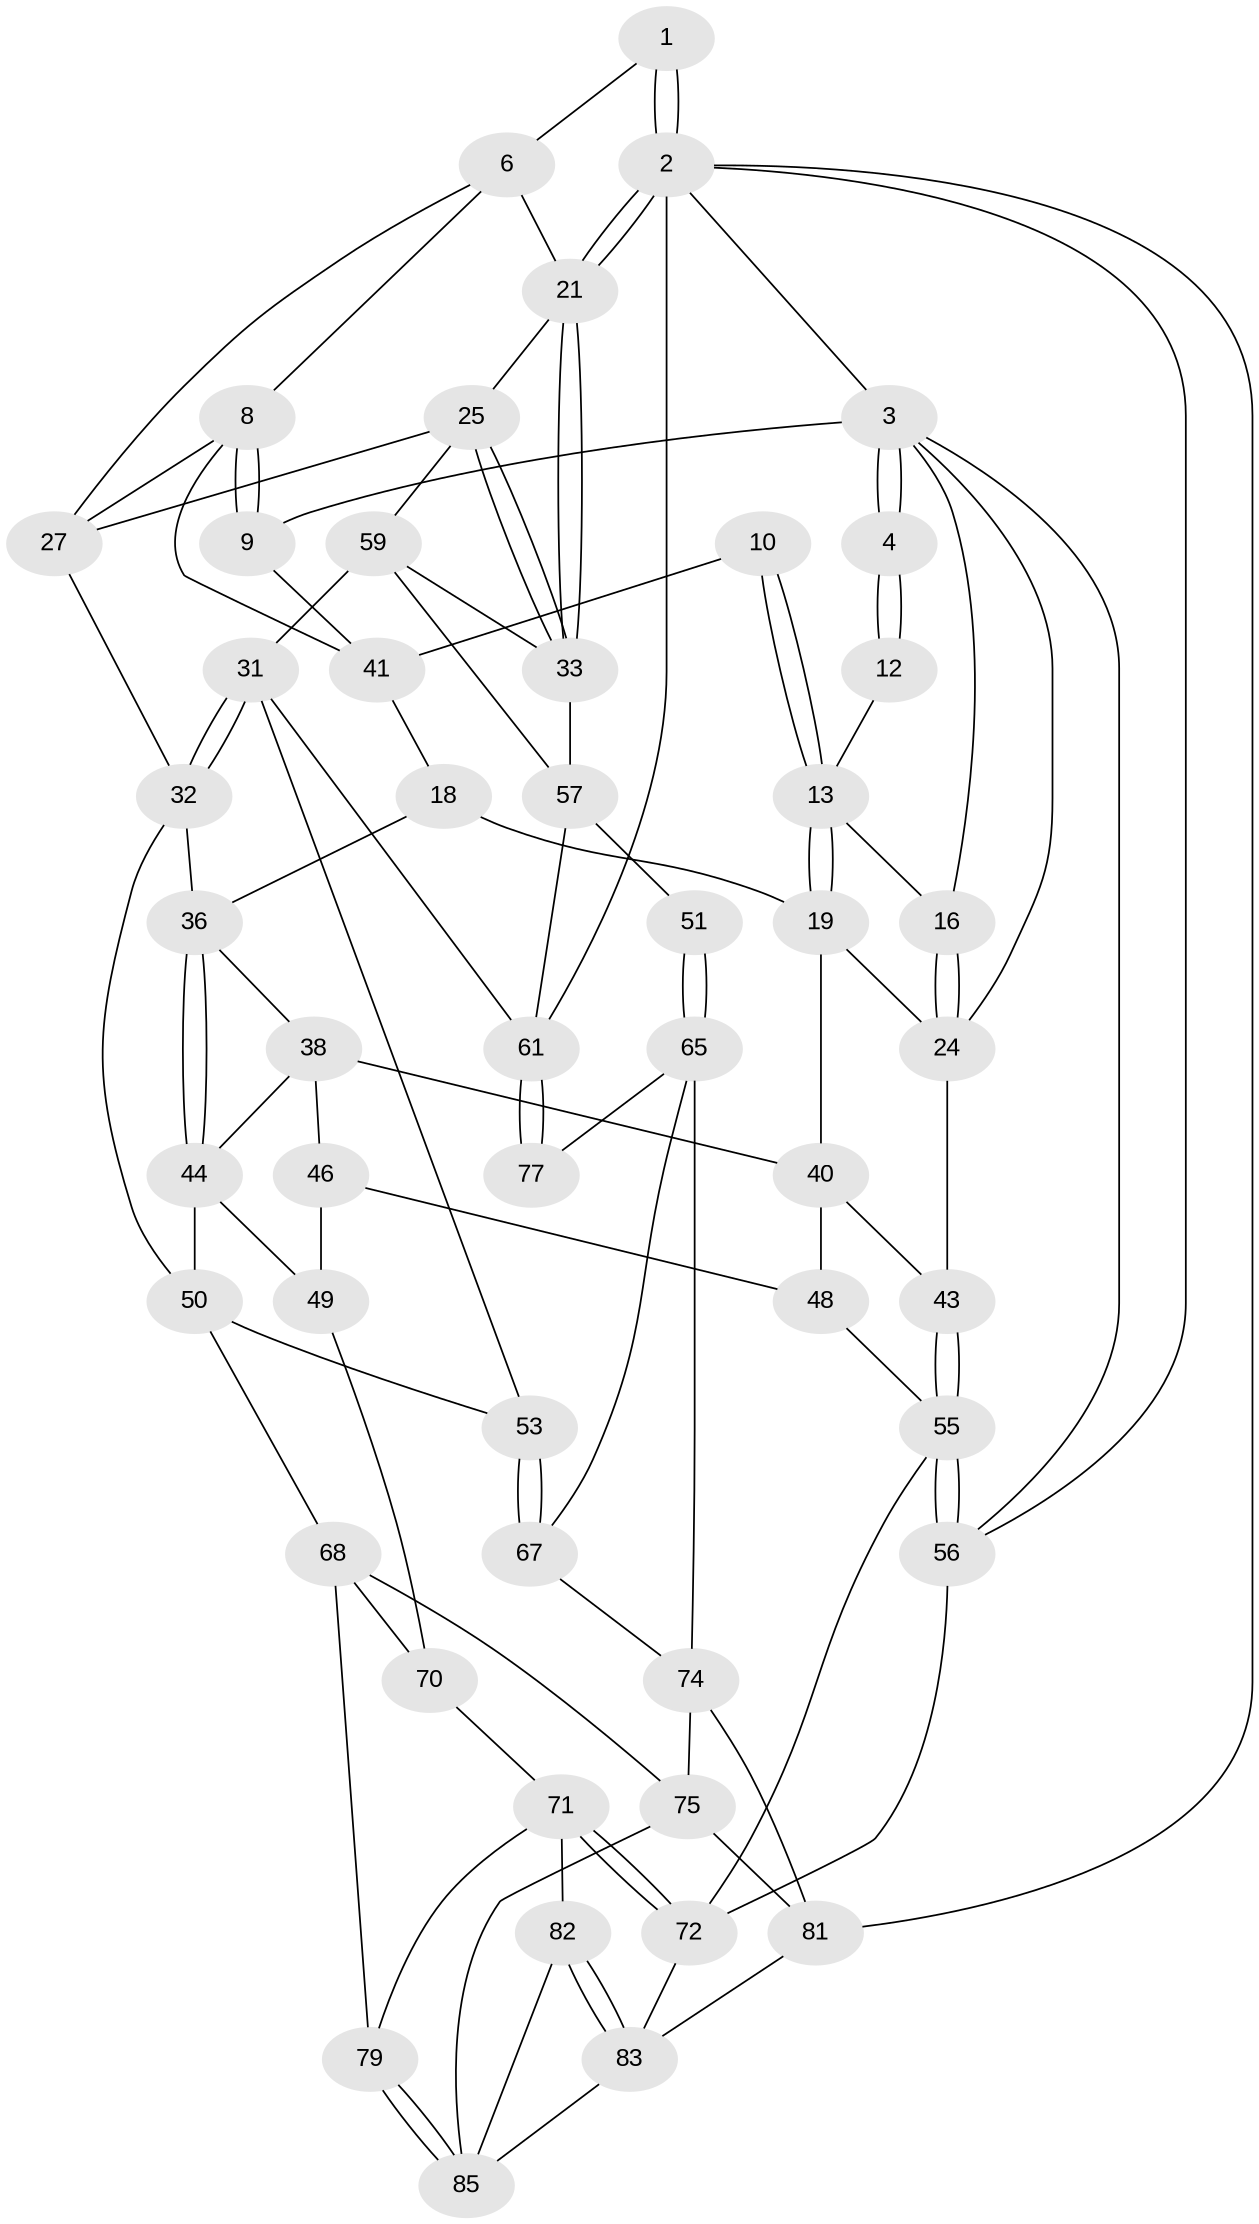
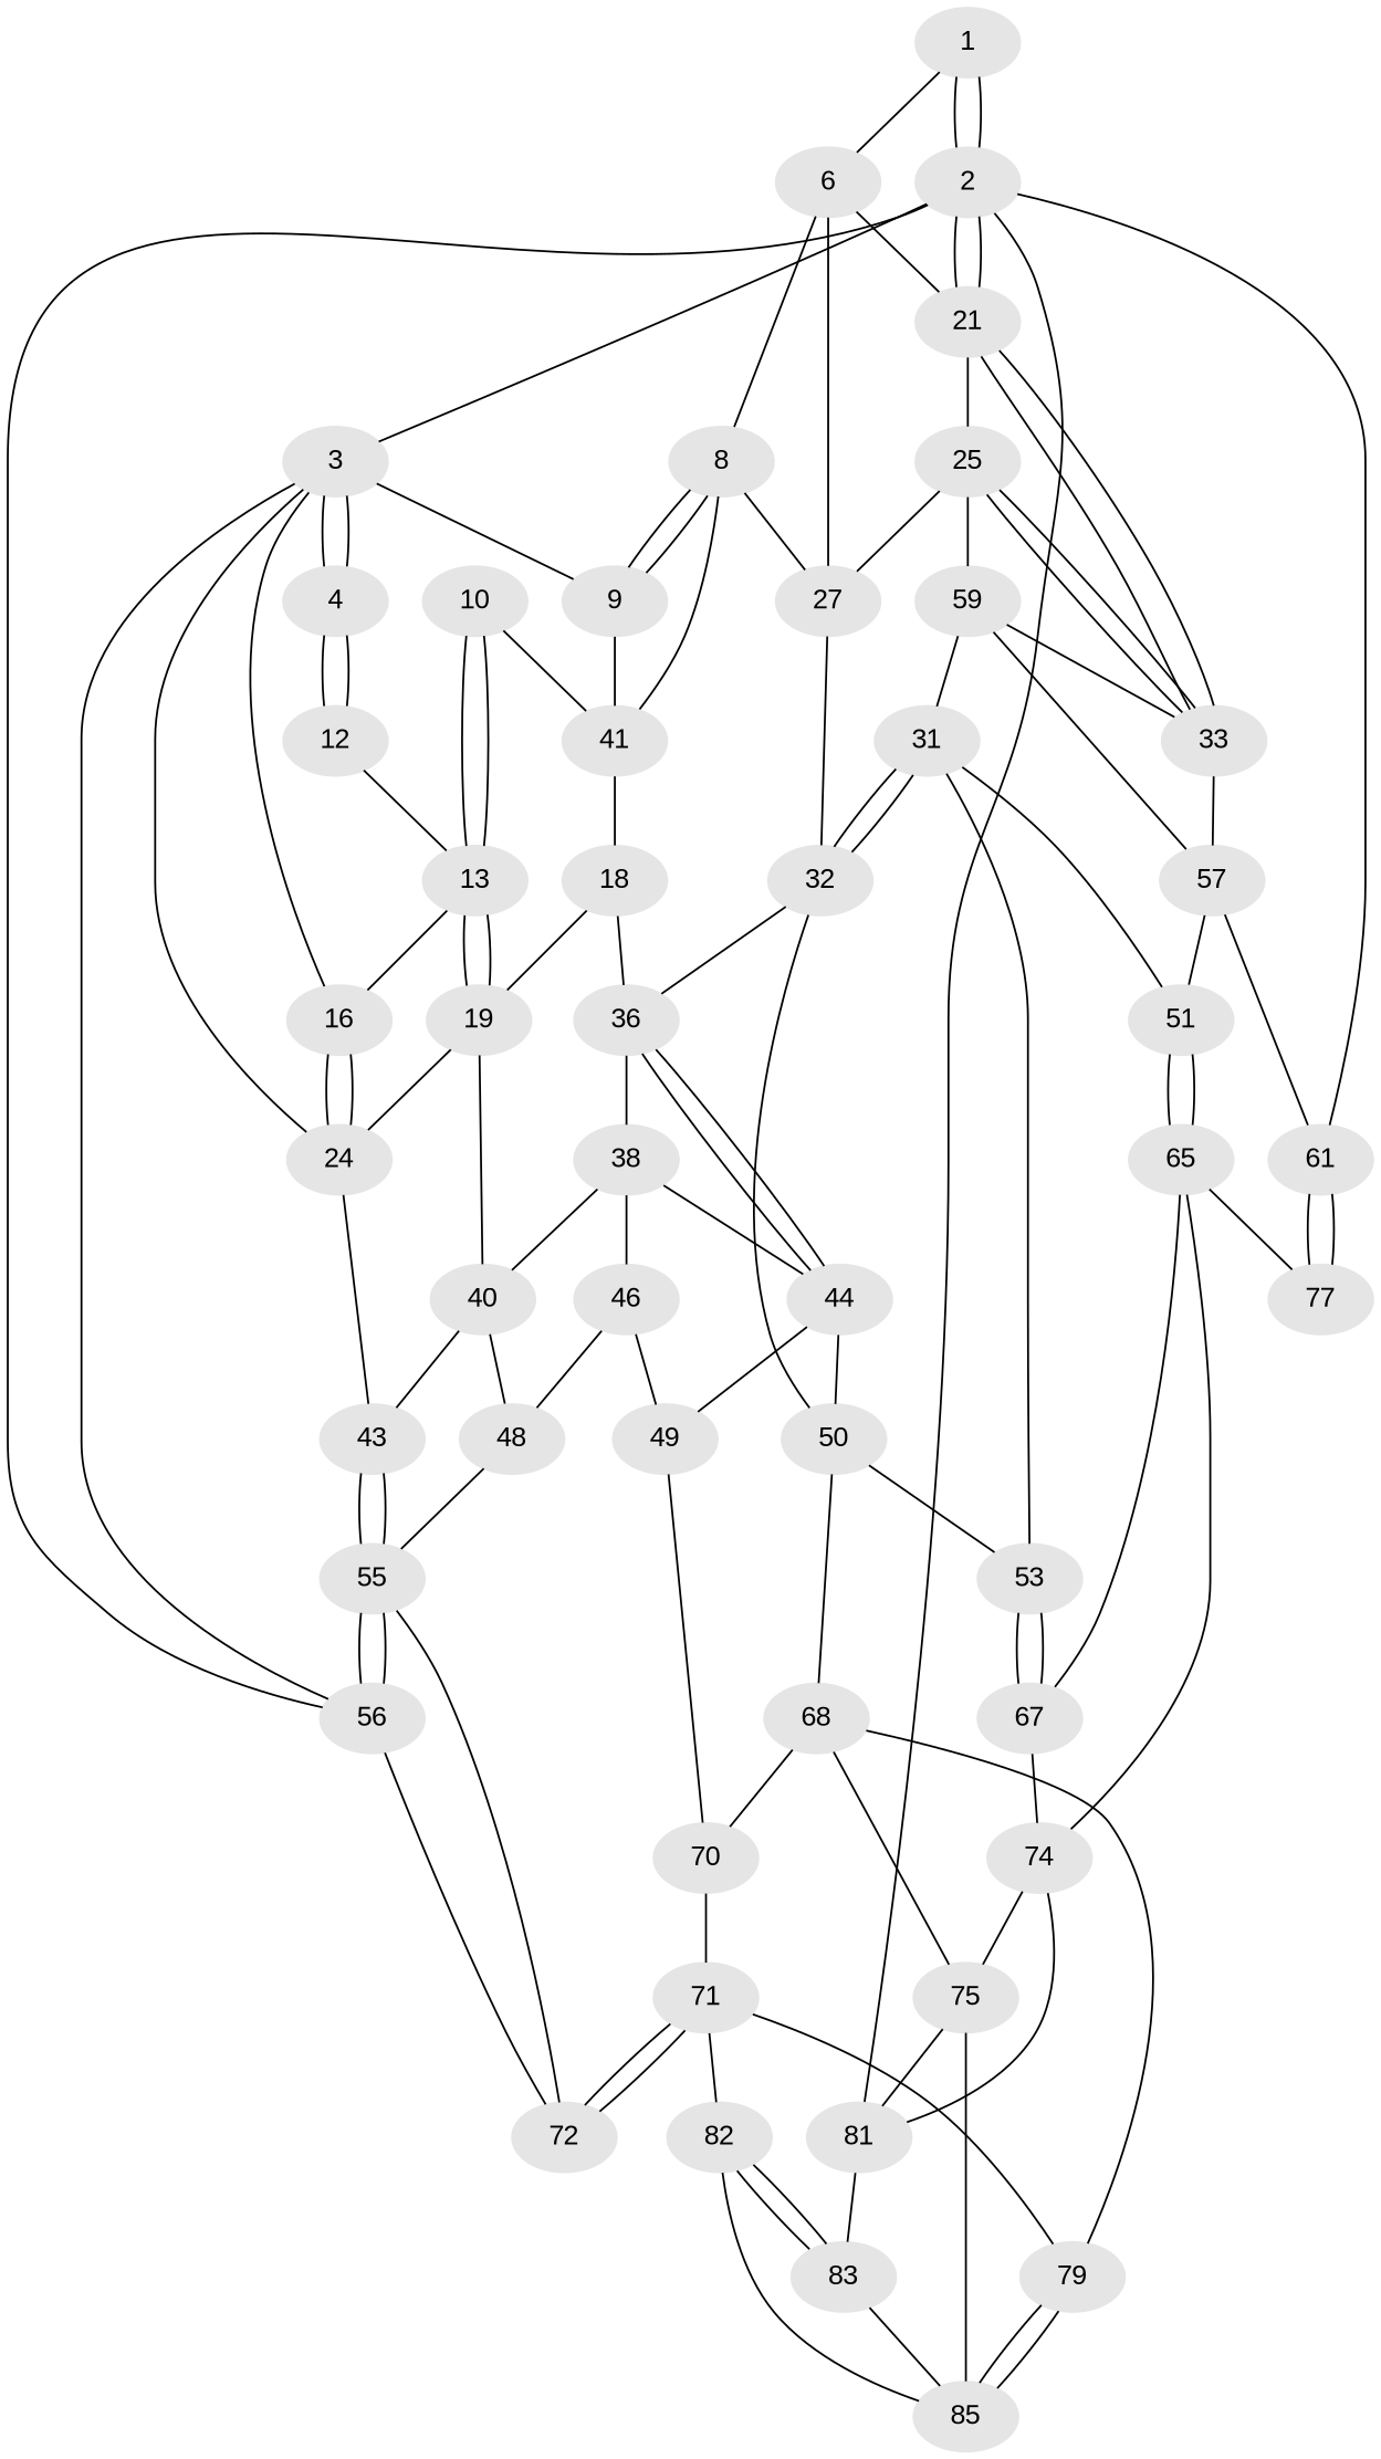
  graph {
    fontname="Liberation Sans"
    node [color=gray90 fontname="Liberation Sans" style=filled]
    edge [fontname="Liberation Sans"]
    2 [super="+60"]
    1
    6 [super="+7"]
    3 [super="+15"]
    21 [super="+22"]
    56
    61 [super="+62"]
    81 [super="+88"]
    8 [super="+20"]
    27 [super="+28"]
    4 [super="+5"]
    16
    24 [super="+41"]
    9
    25 [super="+26"]
    33 [super="+34"]
    72 [super="+84"]
    77
    83 [super="+87"]
    12
    43
    n22 [label=41 super="+17"]
    13 [super="+14"]
    32 [super="+35"]
    18
    10
    19 [super="+23"]
    36 [super="+37"]
    40 [super="+42"]
    38 [super="+39"]
    44 [super="+45"]
    48
    n33 [label=59 super="+30"]
    57 [super="+59"]
    55 [super="+64"]
    31 [super="+52"]
    50 [super="+51"]
    53 [super="+54"]
    n39 [label=51]
    67 [super="+73"]
    65 [super="+66"]
    68 [super="+69"]
    46 [super="+47"]
    49 [super="+63"]
    70
    71 [super="+80"]
    75 [super="+76"]
    79
    74 [super="+78"]
    85 [super="+86"]
    82
    2 -- 3
    2 -- 21
    2 -- 21
    2 -- 56
    2 -- 61
    2 -- 81
    1 -- 2
    1 -- 2
    1 -- 6
    6 -- 21
    6 -- 8
    6 -- 27
    3 -- 56
    3 -- 4
    3 -- 4
    3 -- 16
    3 -- 24
    3 -- 9
    21 -- 25
    21 -- 33
    21 -- 33
    56 -- 72
    61 -- 77 [weight=2]
    61 -- 77
    81 -- 83
    8 -- 27
    8 -- 9
    8 -- 9
    8 -- n22
    27 -- 32
    4 -- 12
    4 -- 12
    16 -- 24
    16 -- 24
    24 -- 43
    9 -- n22
    25 -- 27
    25 -- 33
    25 -- 33
    25 -- n33
    33 -- 57
-   72 -- 83
    83 -- 85
    12 -- 13
    43 -- 55
    43 -- 55
    n22 -- 18
    13 -- 16
    13 -- 19
    13 -- 19
    32 -- 36
    32 -- 50
    18 -- 19
    18 -- 36
    10 -- n22
    10 -- 13
    10 -- 13
    19 -- 24
    19 -- 40
    36 -- 38
    36 -- 44
    36 -- 44
    40 -- 43
    40 -- 48
    38 -- 40
    38 -- 44
    38 -- 46
    44 -- 50
    44 -- 49
    48 -- 55
    n33 -- 33
    n33 -- 57
    n33 -- 31
    57 -- 61
    57 -- n39
    55 -- 56
    55 -- 56
    55 -- 72
    31 -- 32
    31 -- 32
    31 -- 53
-   31 -- 61
+   31 -- n39
    50 -- 53
    50 -- 68
    53 -- 67 [weight=2]
    53 -- 67
    n39 -- 65
    n39 -- 65
    67 -- 74
    65 -- 77
    65 -- 67
    65 -- 74
    68 -- 70
    68 -- 75
    68 -- 79
    46 -- 48
    46 -- 49 [weight=2]
    49 -- 70
    70 -- 71
    71 -- 72
    71 -- 72
    71 -- 79
    71 -- 82
    75 -- 81
    75 -- 85
    79 -- 85
    79 -- 85
    74 -- 81
    74 -- 75
    82 -- 83
    82 -- 83
    82 -- 85
  }
